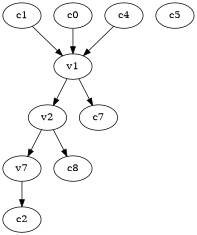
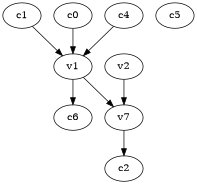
  strict digraph {
    edge [weight=1]
    c1
    v1
    v2
-   c7
+   c7 [label=c6]
    n5 [label=v7]
-   c8
    n7 [label=c0]
    c4
    c5
    c2
    c1 -> v1
-   v1 -> v2
+   v1 -> n5
    v1 -> c7
    v2 -> n5
-   v2 -> c8
    n5 -> c2
    n7 -> v1
    c4 -> v1
  }
